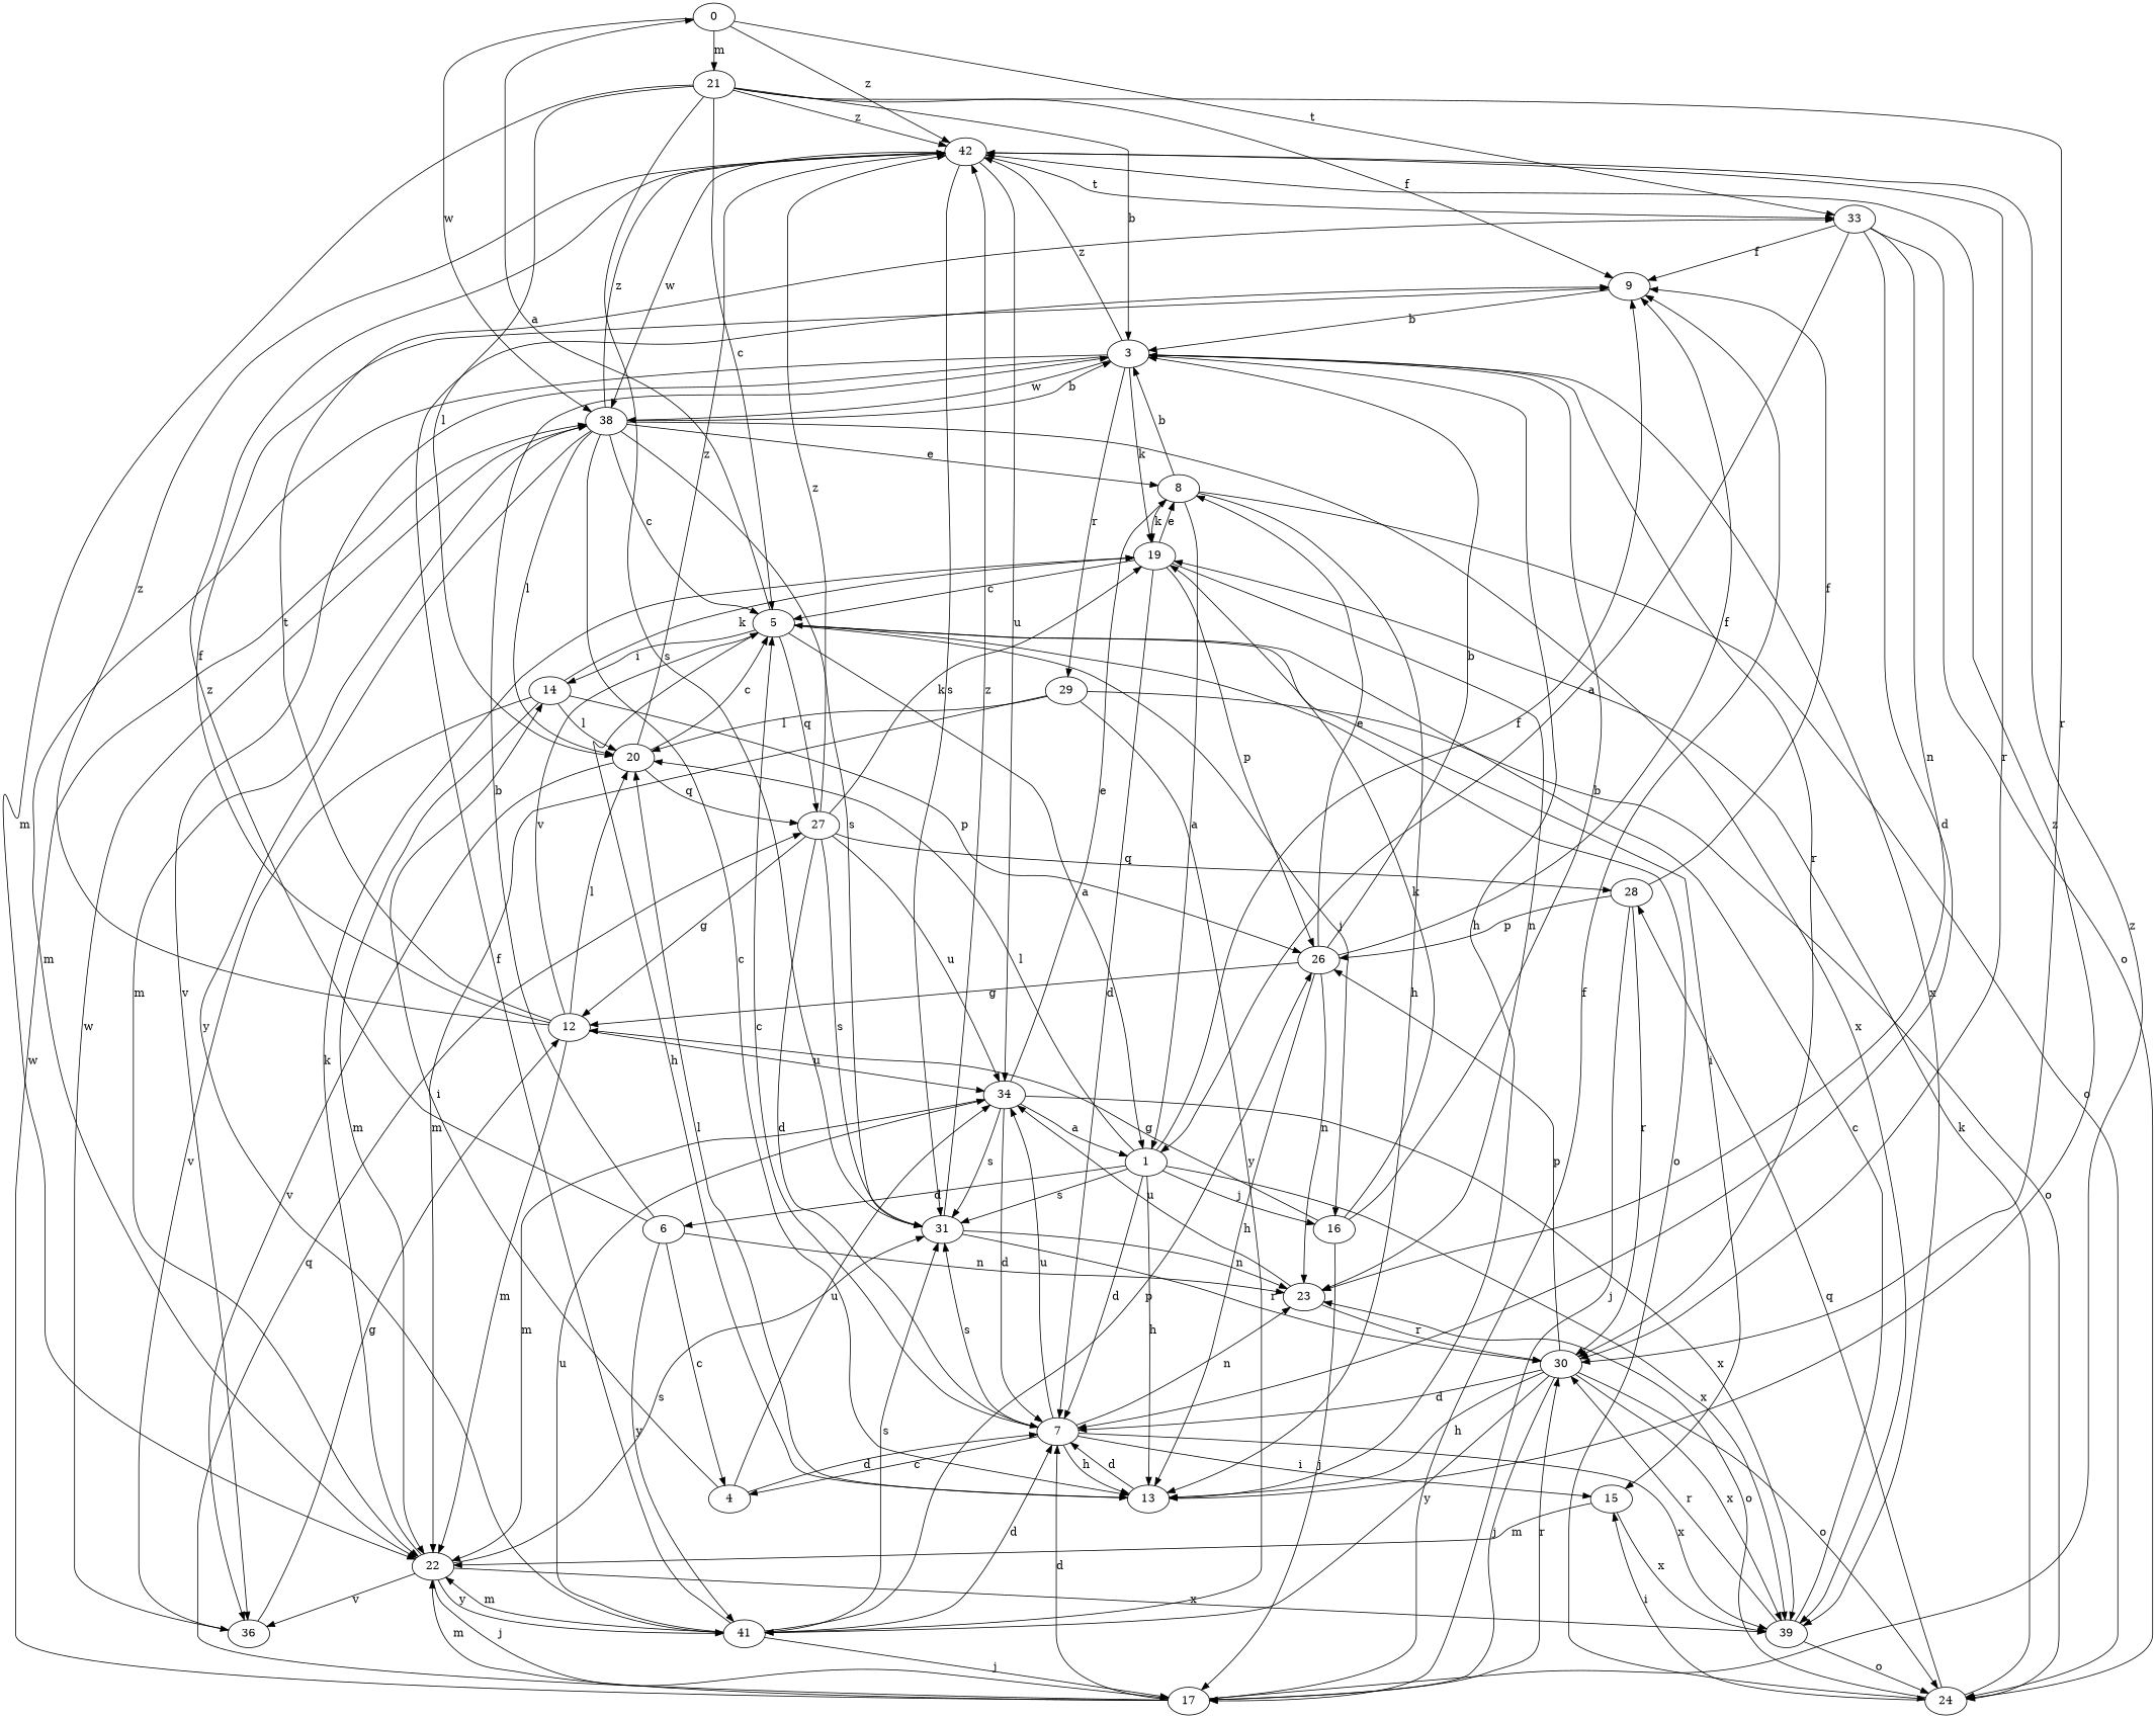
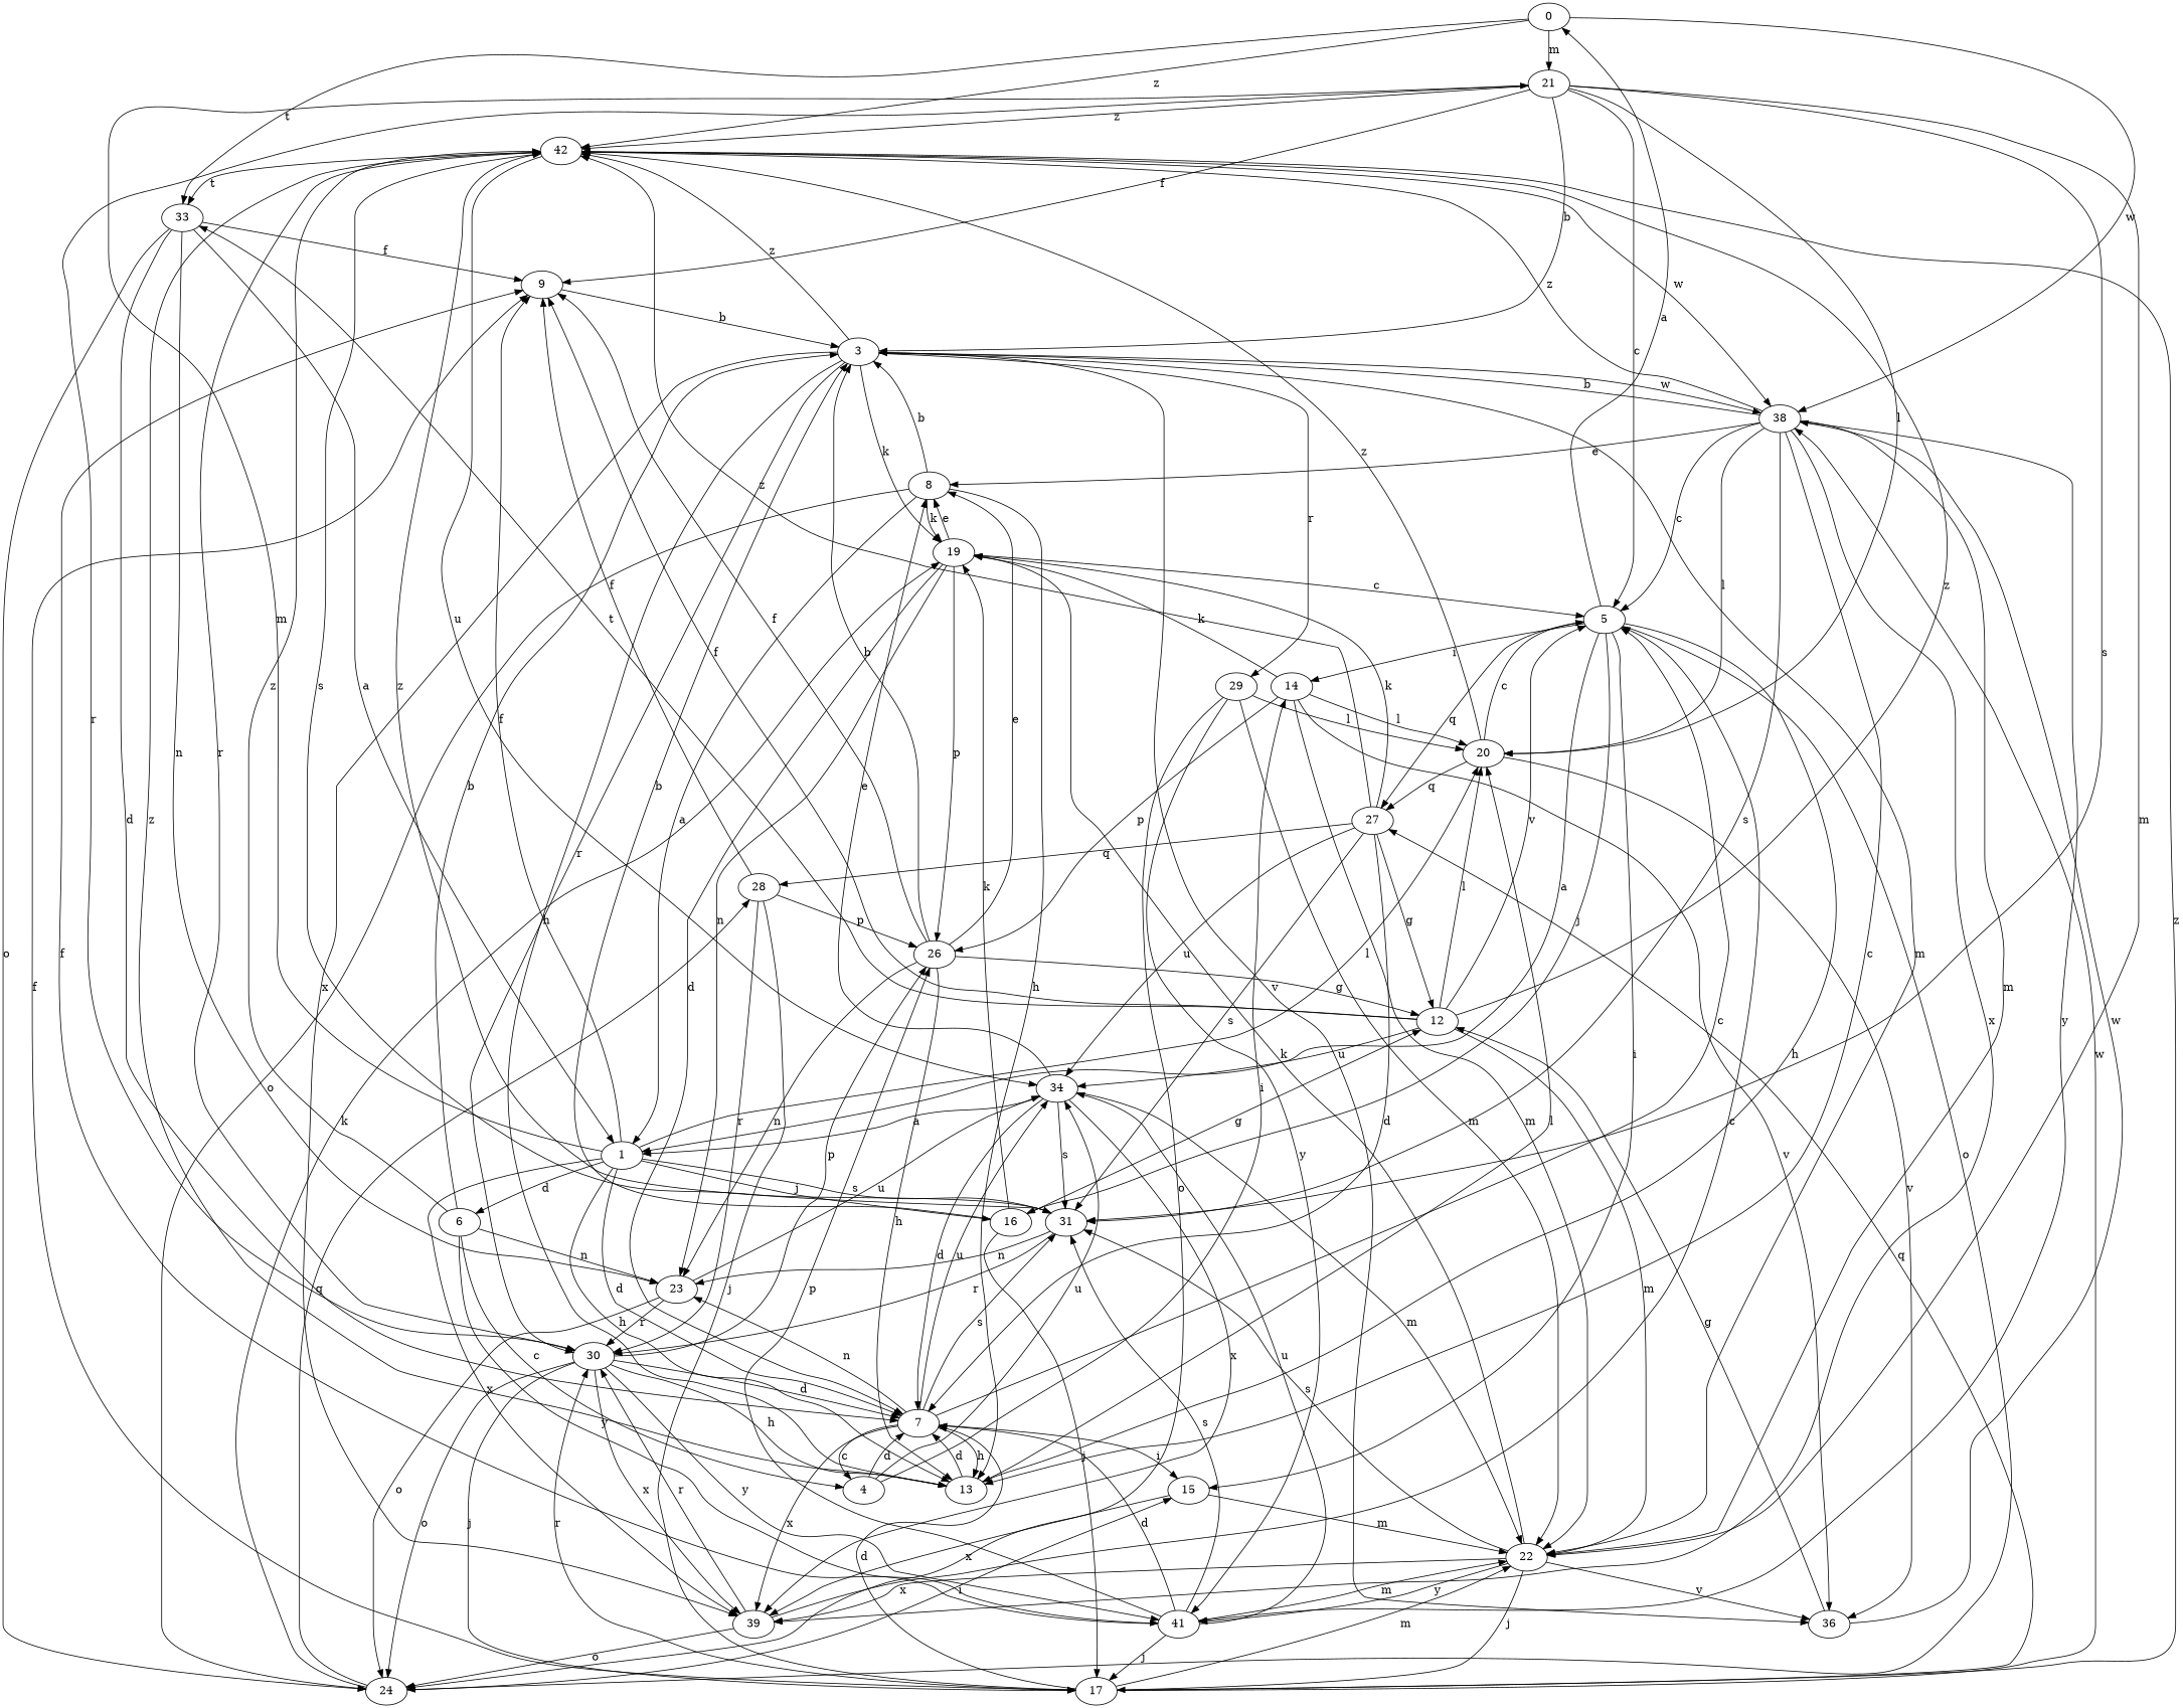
  strict digraph {
    0
    21
    33
    38
    42
    9
    20
    31
    3
    22
    30
    5
    1
    7
    24
    23
    13
    39
    41
    8
    34
    6
    16
    4
    15
    19
    17
    12
    36
    27
    29
    26
    14
    28
    0 -> 21 [label=m]
    0 -> 33 [label=t]
    0 -> 38 [label=w]
    0 -> 42 [label=z]
    21 -> 42 [label=z]
    21 -> 9 [label=f]
    21 -> 20 [label=l]
    21 -> 31 [label=s]
    21 -> 3 [label=b]
    21 -> 22 [label=m]
    21 -> 30 [label=r]
    21 -> 5 [label=c]
    33 -> 9 [label=f]
    33 -> 1 [label=a]
    33 -> 7 [label=d]
    33 -> 24 [label=o]
    33 -> 23 [label=n]
    38 -> 42 [label=z]
    38 -> 20 [label=l]
    38 -> 31 [label=s]
    38 -> 3 [label=b]
    38 -> 22 [label=m]
    38 -> 5 [label=c]
    38 -> 13 [label=c]
    38 -> 39 [label=x]
    38 -> 41 [label=y]
    38 -> 8 [label=e]
    42 -> 33 [label=t]
    42 -> 38 [label=w]
    42 -> 31 [label=s]
    42 -> 30 [label=r]
    42 -> 34 [label=u]
    9 -> 3 [label=b]
    20 -> 42 [label=z]
    20 -> 5 [label=c]
    20 -> 36 [label=v]
    20 -> 27 [label=q]
    31 -> 42 [label=z]
    31 -> 30 [label=r]
    31 -> 23 [label=n]
    3 -> 38 [label=w]
    3 -> 42 [label=z]
    3 -> 22 [label=m]
    3 -> 30 [label=r]
    3 -> 13 [label=h]
    3 -> 39 [label=x]
    3 -> 19 [label=k]
    3 -> 36 [label=v]
    3 -> 29 [label=r]
    22 -> 31 [label=s]
    22 -> 39 [label=x]
    22 -> 41 [label=y]
    22 -> 19 [label=k]
    22 -> 17 [label=j]
    22 -> 36 [label=v]
    30 -> 7 [label=d]
    30 -> 24 [label=o]
    30 -> 13 [label=h]
    30 -> 39 [label=x]
    30 -> 41 [label=y]
    30 -> 17 [label=j]
    30 -> 26 [label=p]
    5 -> 0 [label=a]
    5 -> 1 [label=a]
    5 -> 24 [label=o]
    5 -> 13 [label=h]
    5 -> 16 [label=j]
    5 -> 15 [label=i]
    5 -> 27 [label=q]
    5 -> 14 [label=i]
+   1 -> 21 [label=m]
    1 -> 9 [label=f]
    1 -> 20 [label=l]
    1 -> 31 [label=s]
    1 -> 7 [label=d]
    1 -> 13 [label=h]
    1 -> 39 [label=x]
    1 -> 6 [label=d]
    1 -> 16 [label=j]
    7 -> 31 [label=s]
    7 -> 5 [label=c]
    7 -> 23 [label=n]
    7 -> 13 [label=h]
    7 -> 39 [label=x]
    7 -> 34 [label=u]
    7 -> 4 [label=c]
    7 -> 15 [label=i]
    24 -> 15 [label=i]
    24 -> 19 [label=k]
    24 -> 28 [label=q]
    23 -> 30 [label=r]
-   24 -> 23 [label=o]
+   23 -> 24 [label=o]
    23 -> 34 [label=u]
    13 -> 42 [label=z]
    13 -> 20 [label=l]
    13 -> 7 [label=d]
    39 -> 30 [label=r]
    39 -> 5 [label=c]
    39 -> 24 [label=o]
    41 -> 9 [label=f]
    41 -> 31 [label=s]
    41 -> 22 [label=m]
    41 -> 7 [label=d]
    41 -> 34 [label=u]
    41 -> 17 [label=j]
    41 -> 26 [label=p]
    8 -> 3 [label=b]
    8 -> 1 [label=a]
    8 -> 24 [label=o]
    8 -> 13 [label=h]
    8 -> 19 [label=k]
    34 -> 31 [label=s]
    34 -> 22 [label=m]
    34 -> 1 [label=a]
    34 -> 7 [label=d]
    34 -> 39 [label=x]
    34 -> 8 [label=e]
    6 -> 42 [label=z]
    6 -> 3 [label=b]
    6 -> 23 [label=n]
    6 -> 41 [label=y]
    6 -> 4 [label=c]
    16 -> 3 [label=b]
    16 -> 19 [label=k]
    16 -> 17 [label=j]
    16 -> 12 [label=g]
    4 -> 7 [label=d]
    4 -> 34 [label=u]
    4 -> 14 [label=i]
    15 -> 22 [label=m]
    15 -> 39 [label=x]
    19 -> 5 [label=c]
    19 -> 7 [label=d]
    19 -> 23 [label=n]
    19 -> 8 [label=e]
    19 -> 26 [label=p]
    17 -> 38 [label=w]
    17 -> 42 [label=z]
    17 -> 9 [label=f]
    17 -> 22 [label=m]
    17 -> 30 [label=r]
    17 -> 7 [label=d]
    17 -> 27 [label=q]
    12 -> 33 [label=t]
    12 -> 42 [label=z]
    12 -> 9 [label=f]
    12 -> 20 [label=l]
    12 -> 22 [label=m]
    12 -> 5 [label=v]
    12 -> 34 [label=u]
    36 -> 38 [label=w]
    36 -> 12 [label=g]
    27 -> 42 [label=z]
    27 -> 31 [label=s]
    27 -> 7 [label=d]
    27 -> 34 [label=u]
    27 -> 19 [label=k]
    27 -> 12 [label=g]
    27 -> 28 [label=q]
    29 -> 20 [label=l]
    29 -> 22 [label=m]
    29 -> 24 [label=o]
    29 -> 41 [label=y]
    26 -> 9 [label=f]
    26 -> 3 [label=b]
    26 -> 23 [label=n]
    26 -> 13 [label=h]
    26 -> 8 [label=e]
    26 -> 12 [label=g]
    14 -> 20 [label=l]
    14 -> 22 [label=m]
    14 -> 19 [label=k]
    14 -> 36 [label=v]
    14 -> 26 [label=p]
    28 -> 9 [label=f]
    28 -> 30 [label=r]
    28 -> 17 [label=j]
    28 -> 26 [label=p]
  }
